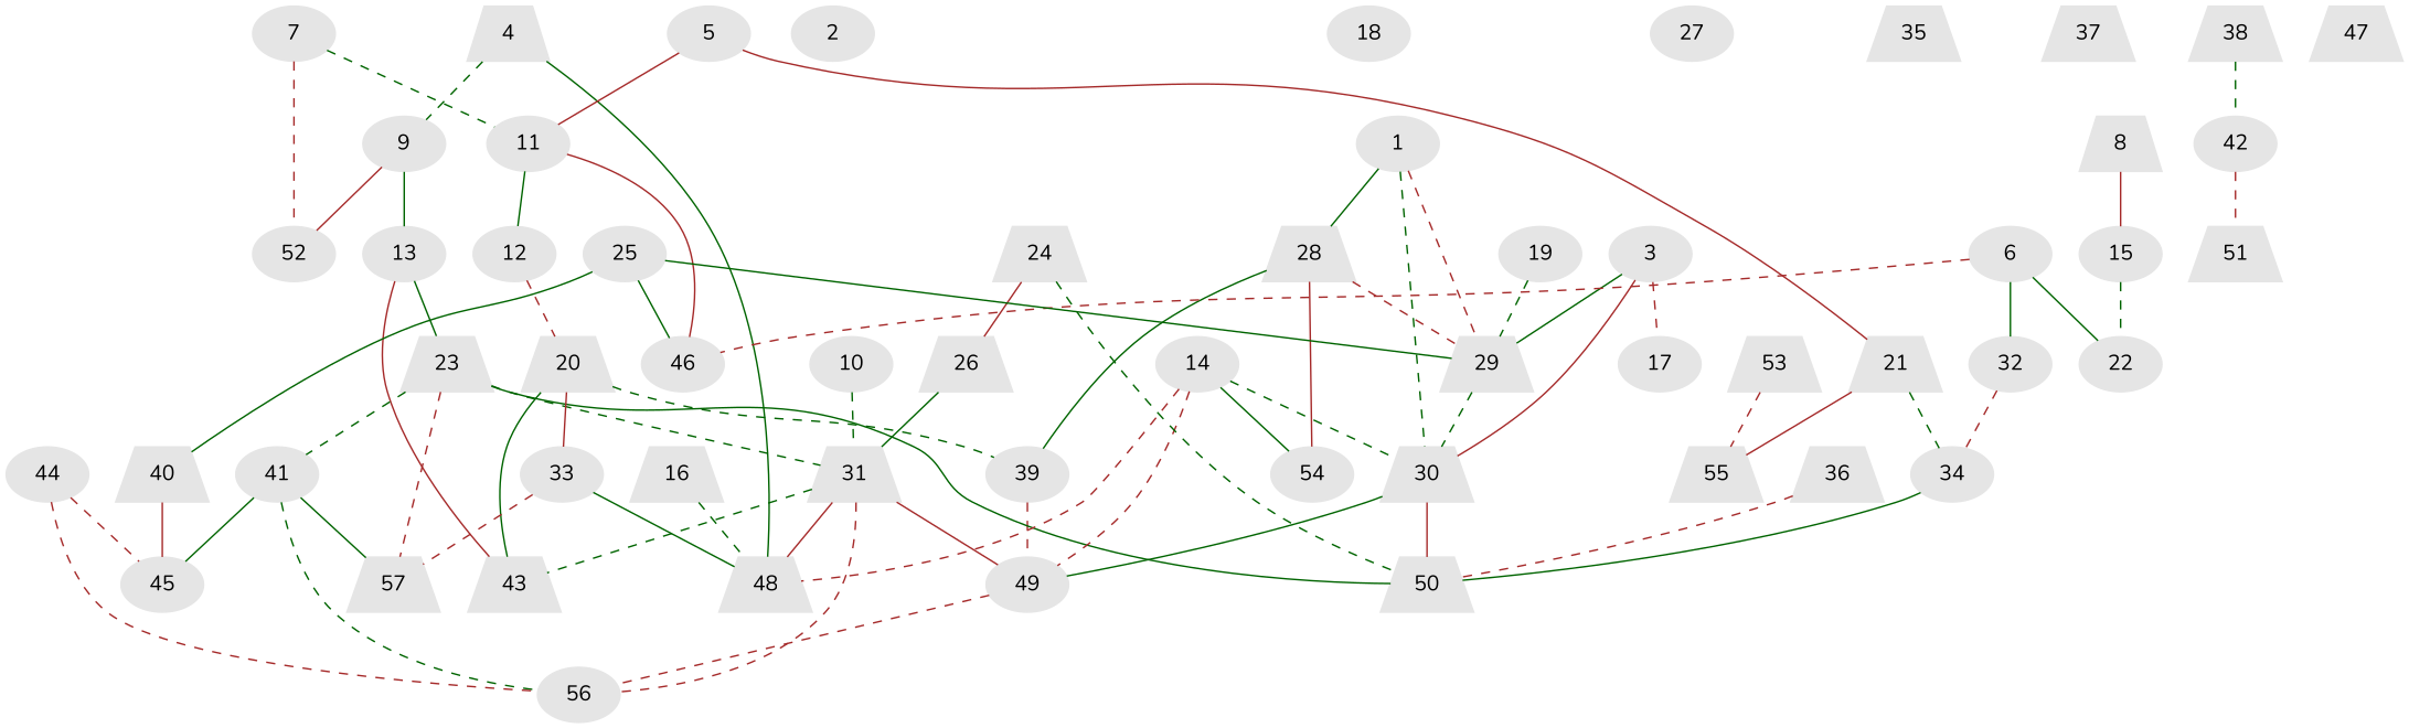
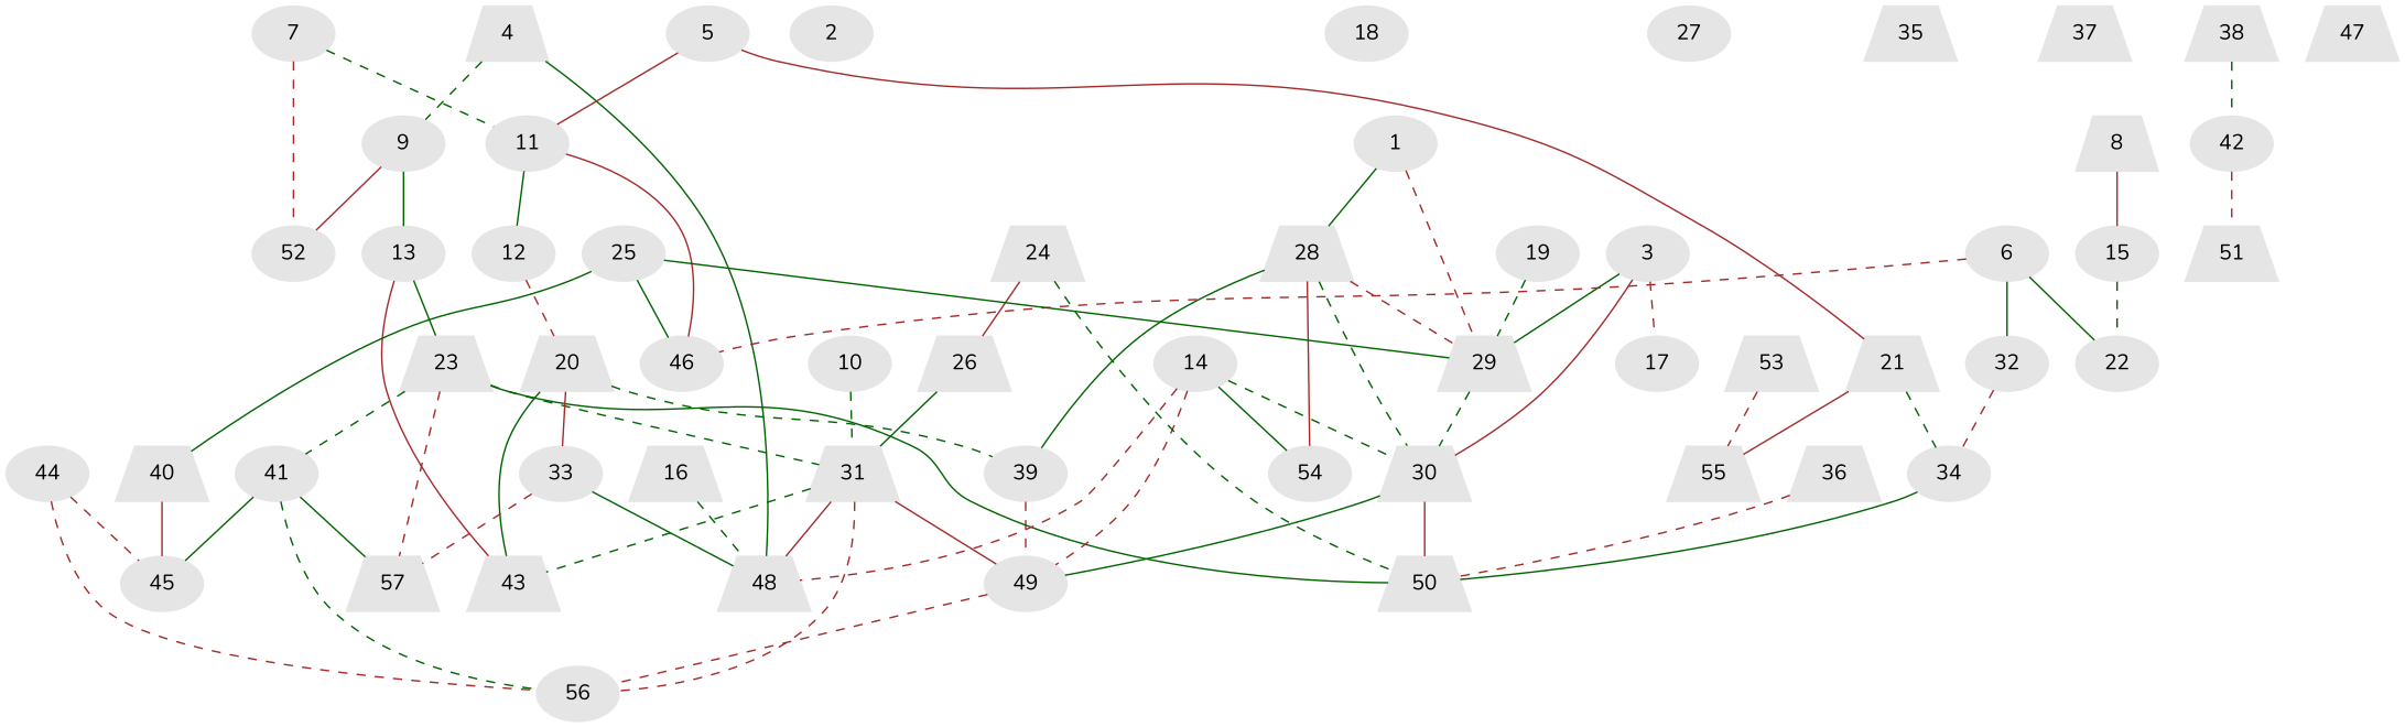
  graph {
    fontname=Nunito
    node [color=gray90 fontname=Nunito shape=ellipse style=filled]
    edge [color=darkgreen fontname=Nunito style=dashed]
    28 [shape=trapezium]
    1
    29 [shape=trapezium]
    30 [shape=trapezium]
    54
    39
    49
    50 [shape=trapezium]
    2
    3
    17
    19
    4 [shape=trapezium]
    9
    48 [shape=trapezium]
    52
    13
    5
    11
    21 [shape=trapezium]
    46
    12
    34
    55 [shape=trapezium]
    6
    22
    32
    7
    8 [shape=trapezium]
    15
    23 [shape=trapezium]
    43 [shape=trapezium]
    31 [shape=trapezium]
    10
    56
    20 [shape=trapezium]
    33
    41
    57 [shape=trapezium]
    14
    16 [shape=trapezium]
    18
    45
    24 [shape=trapezium]
    26 [shape=trapezium]
    25
    40 [shape=trapezium]
    27
    35 [shape=trapezium]
    36 [shape=trapezium]
    37 [shape=trapezium]
    38 [shape=trapezium]
    42
    51 [shape=trapezium]
    44
    47 [shape=trapezium]
    53 [shape=trapezium]
    28 -- 29 [color=brown]
    28 -- 54 [color=brown style=solid]
    28 -- 39 [style=solid]
    1 -- 28 [style=solid]
    1 -- 29 [color=brown]
-   1 -- 30
+   28 -- 30
    29 -- 30
    30 -- 49 [style=solid]
    30 -- 50 [color=brown style=solid]
    39 -- 49 [color=brown]
    49 -- 56 [color=brown]
    3 -- 29 [style=solid]
    3 -- 30 [color=brown style=solid]
    3 -- 17 [color=brown]
    19 -- 29
    4 -- 9
    4 -- 48 [style=solid]
    9 -- 52 [color=brown style=solid]
    9 -- 13 [style=solid]
    13 -- 23 [style=solid]
    13 -- 43 [color=brown style=solid]
    5 -- 11 [color=brown style=solid]
    5 -- 21 [color=brown style=solid]
    11 -- 46 [color=brown style=solid]
    11 -- 12 [style=solid]
    21 -- 34
    21 -- 55 [color=brown style=solid]
    12 -- 20 [color=brown]
    34 -- 50 [style=solid]
    6 -- 46 [color=brown]
    6 -- 22 [style=solid]
    6 -- 32 [style=solid]
    32 -- 34 [color=brown]
    7 -- 52 [color=brown]
    7 -- 11
    8 -- 15 [color=brown style=solid]
    15 -- 22
    23 -- 50 [style=solid]
    23 -- 31
    23 -- 41
    23 -- 57 [color=brown]
    31 -- 49 [color=brown style=solid]
    31 -- 48 [color=brown style=solid]
    31 -- 43
    31 -- 56 [color=brown]
    10 -- 31
    20 -- 39
    20 -- 43 [style=solid]
    20 -- 33 [color=brown style=solid]
    33 -- 48 [style=solid]
    33 -- 57 [color=brown]
    41 -- 56
    41 -- 57 [style=solid]
    41 -- 45 [style=solid]
    14 -- 30
    14 -- 54 [style=solid]
    14 -- 49 [color=brown]
    14 -- 48 [color=brown]
    16 -- 48
    24 -- 50
    24 -- 26 [color=brown style=solid]
    26 -- 31 [style=solid]
    25 -- 29 [style=solid]
    25 -- 46 [style=solid]
    25 -- 40 [style=solid]
    40 -- 45 [color=brown style=solid]
    36 -- 50 [color=brown]
    38 -- 42
    42 -- 51 [color=brown]
    44 -- 56 [color=brown]
    44 -- 45 [color=brown]
    53 -- 55 [color=brown]
  }
